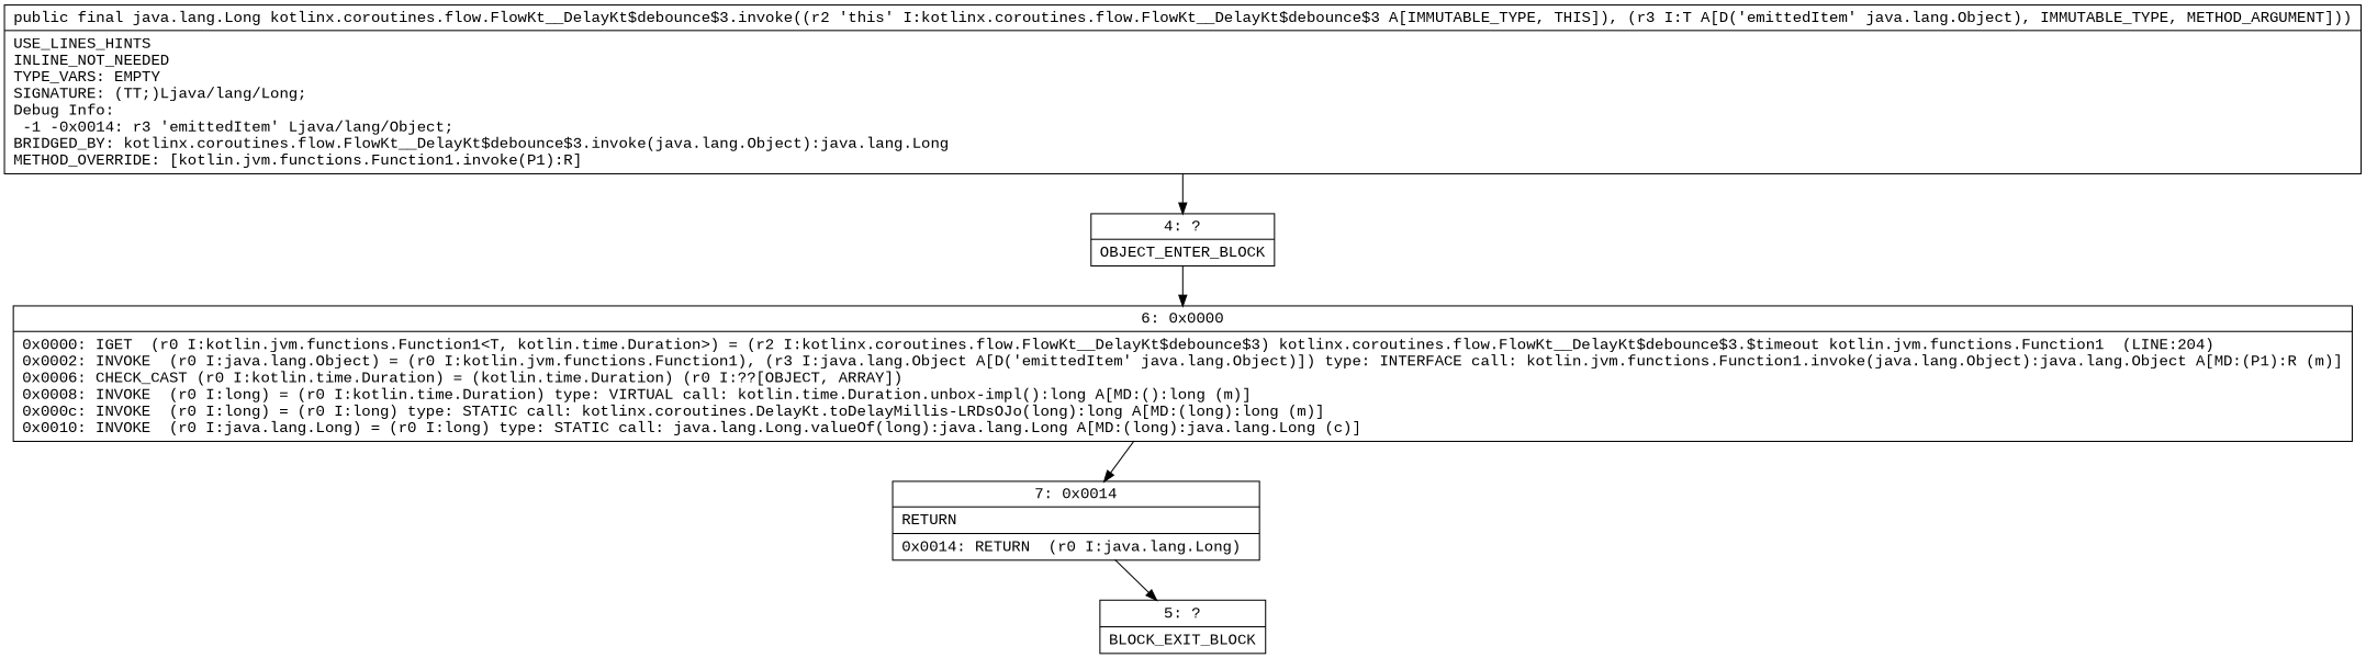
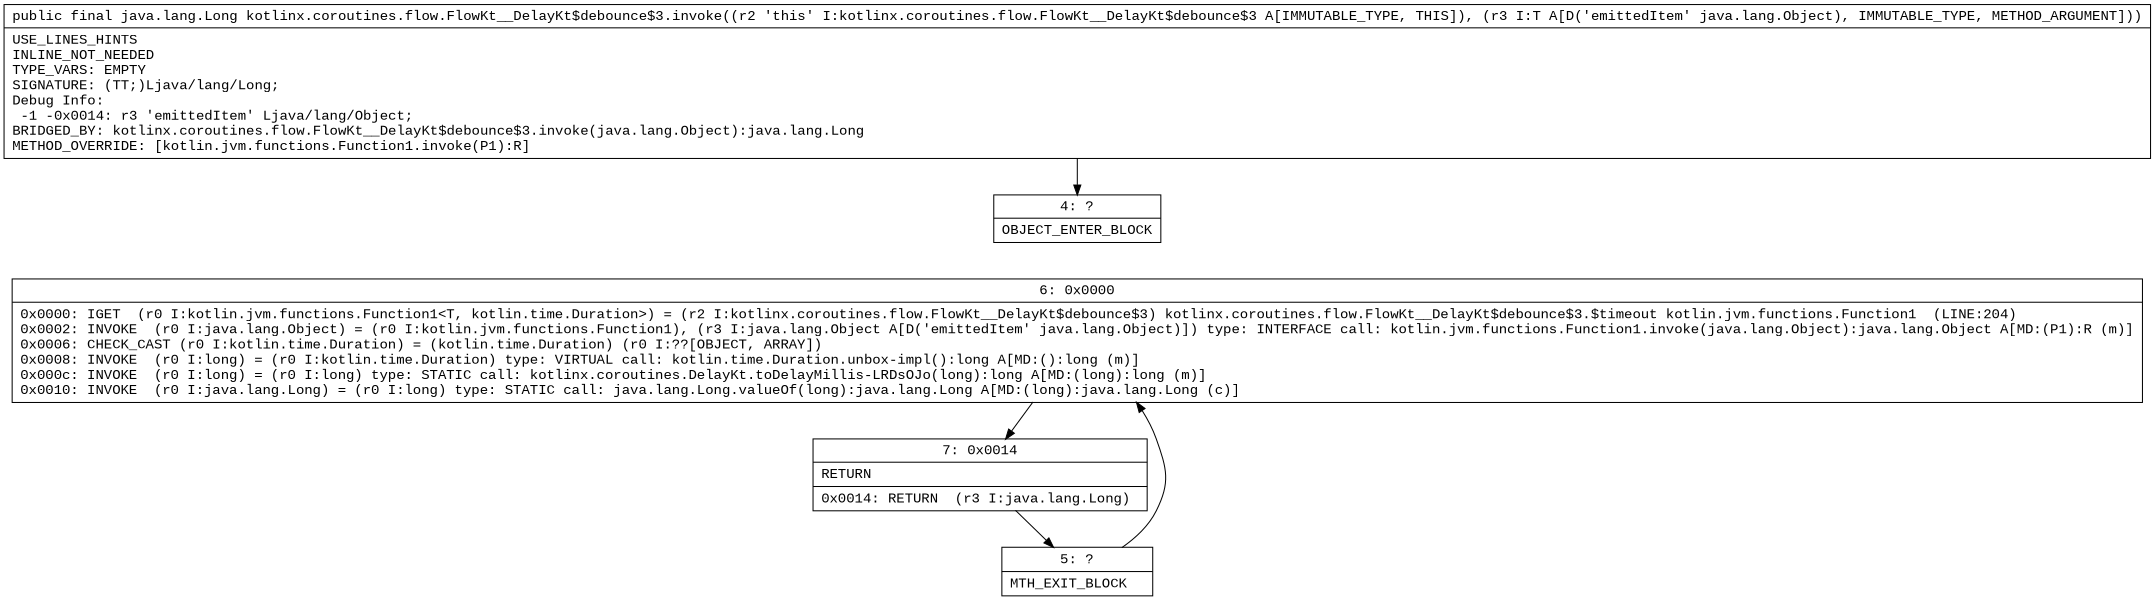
  digraph {
    fontname="Liberation Mono"
    node [fontname="Liberation Mono" shape=record]
    edge [fontname="Liberation Mono"]
    n1 [label="{4\:\ ?|OBJECT_ENTER_BLOCK\l}"]
    n2 [label="{6\:\ 0x0000|0x0000: IGET  (r0 I:kotlin.jvm.functions.Function1\<T, kotlin.time.Duration\>) = (r2 I:kotlinx.coroutines.flow.FlowKt__DelayKt$debounce$3) kotlinx.coroutines.flow.FlowKt__DelayKt$debounce$3.$timeout kotlin.jvm.functions.Function1  (LINE:204)\l0x0002: INVOKE  (r0 I:java.lang.Object) = (r0 I:kotlin.jvm.functions.Function1), (r3 I:java.lang.Object A[D('emittedItem' java.lang.Object)]) type: INTERFACE call: kotlin.jvm.functions.Function1.invoke(java.lang.Object):java.lang.Object A[MD:(P1):R (m)]\l0x0006: CHECK_CAST (r0 I:kotlin.time.Duration) = (kotlin.time.Duration) (r0 I:??[OBJECT, ARRAY]) \l0x0008: INVOKE  (r0 I:long) = (r0 I:kotlin.time.Duration) type: VIRTUAL call: kotlin.time.Duration.unbox\-impl():long A[MD:():long (m)]\l0x000c: INVOKE  (r0 I:long) = (r0 I:long) type: STATIC call: kotlinx.coroutines.DelayKt.toDelayMillis\-LRDsOJo(long):long A[MD:(long):long (m)]\l0x0010: INVOKE  (r0 I:java.lang.Long) = (r0 I:long) type: STATIC call: java.lang.Long.valueOf(long):java.lang.Long A[MD:(long):java.lang.Long (c)]\l}"]
-   n3 [label="{7\:\ 0x0014|RETURN\l|0x0014: RETURN  (r0 I:java.lang.Long) \l}"]
-   n4 [label="{5\:\ ?|BLOCK_EXIT_BLOCK\l}"]
+   n3 [label="{7\:\ 0x0014|RETURN\l|0x0014: RETURN  (r3 I:java.lang.Long) \l}"]
+   n4 [label="{5\:\ ?|MTH_EXIT_BLOCK\l}"]
    n5 [label="{public final java.lang.Long kotlinx.coroutines.flow.FlowKt__DelayKt$debounce$3.invoke((r2 'this' I:kotlinx.coroutines.flow.FlowKt__DelayKt$debounce$3 A[IMMUTABLE_TYPE, THIS]), (r3 I:T A[D('emittedItem' java.lang.Object), IMMUTABLE_TYPE, METHOD_ARGUMENT]))  | USE_LINES_HINTS\lINLINE_NOT_NEEDED\lTYPE_VARS: EMPTY\lSIGNATURE: (TT;)Ljava\/lang\/Long;\lDebug Info:\l  \-1 \-0x0014: r3 'emittedItem' Ljava\/lang\/Object;\lBRIDGED_BY: kotlinx.coroutines.flow.FlowKt__DelayKt$debounce$3.invoke(java.lang.Object):java.lang.Long\lMETHOD_OVERRIDE: [kotlin.jvm.functions.Function1.invoke(P1):R]\l}"]
-   n1 -> n2
+   n4 -> n2
    n2 -> n3
    n3 -> n4
    n5 -> n1
  }
